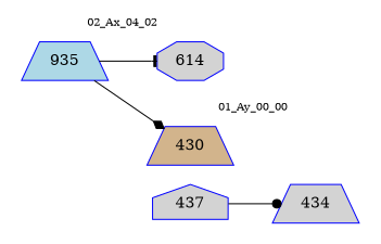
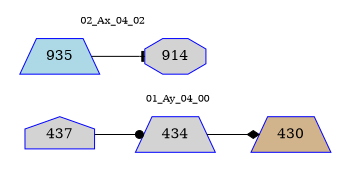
  digraph {
    rankdir=LR
    node [color=blue fillcolor=lightgrey shape=trapezium style=filled]
    edge [color=black]
    n1 [label=434]
    n2 [fillcolor=tan label=430]
    n3 [label=437 shape=house]
    n4 [fillcolor=lightblue label=935]
-   n5 [label=614 shape=octagon]
+   n5 [label=914 shape=octagon]
    subgraph cluster_1 {
      color=white
      fontsize=10
-     label="01_Ay_00_00"
+     label="01_Ay_04_00"
      n1
      n2
      n3
    }
    subgraph cluster_2 {
      color=white
      fontsize=10
      label="02_Ax_04_02"
      n4
      n5
    }
-   n4 -> n2 [arrowhead=diamond]
+   n1 -> n2 [arrowhead=diamond]
    n3 -> n1 [arrowhead=dot]
    n4 -> n5 [arrowhead=tee]
  }
